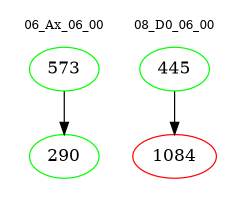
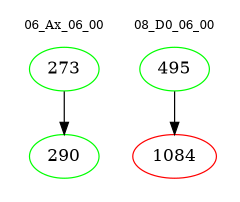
  digraph {
    node [color=green]
    edge [color=black]
-   n1 [label=573]
+   n1 [label=273]
    n2 [label=290]
-   n3 [label=445]
+   n3 [label=495]
    n4 [color=red label=1084]
    subgraph cluster_1 {
      color=white
      fontsize=10
      label="06_Ax_06_00"
      n1
      n2
    }
    subgraph cluster_2 {
      color=white
      fontsize=10
      label="08_D0_06_00"
      n3
      n4
    }
    n1 -> n2
    n3 -> n4
  }
